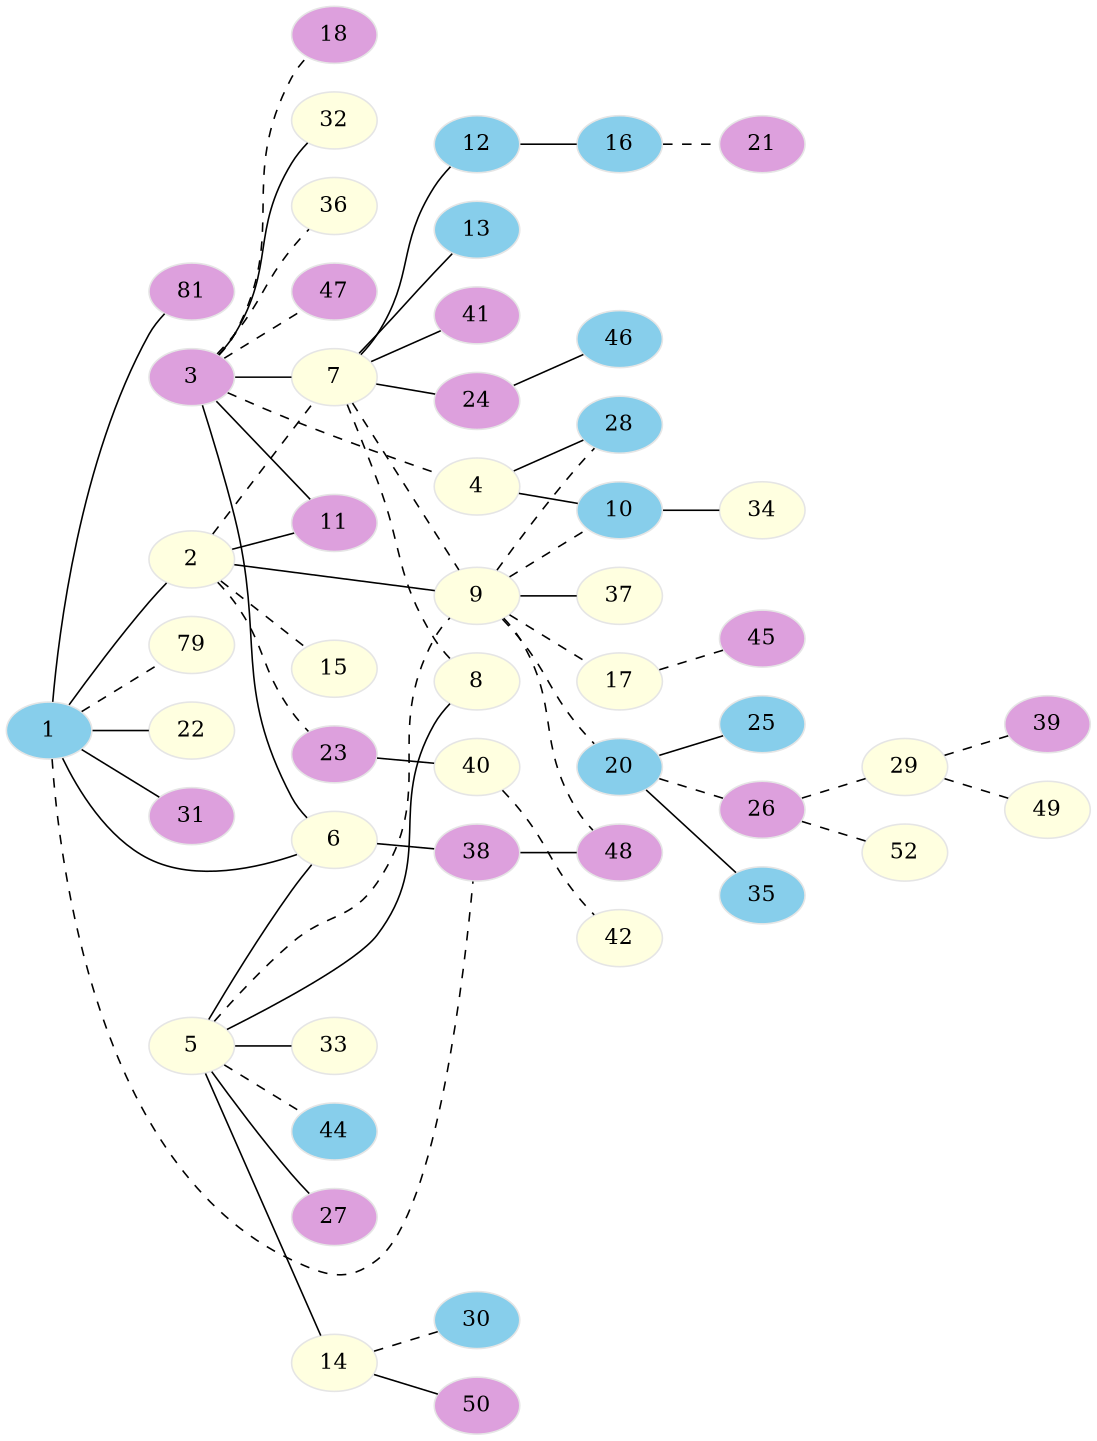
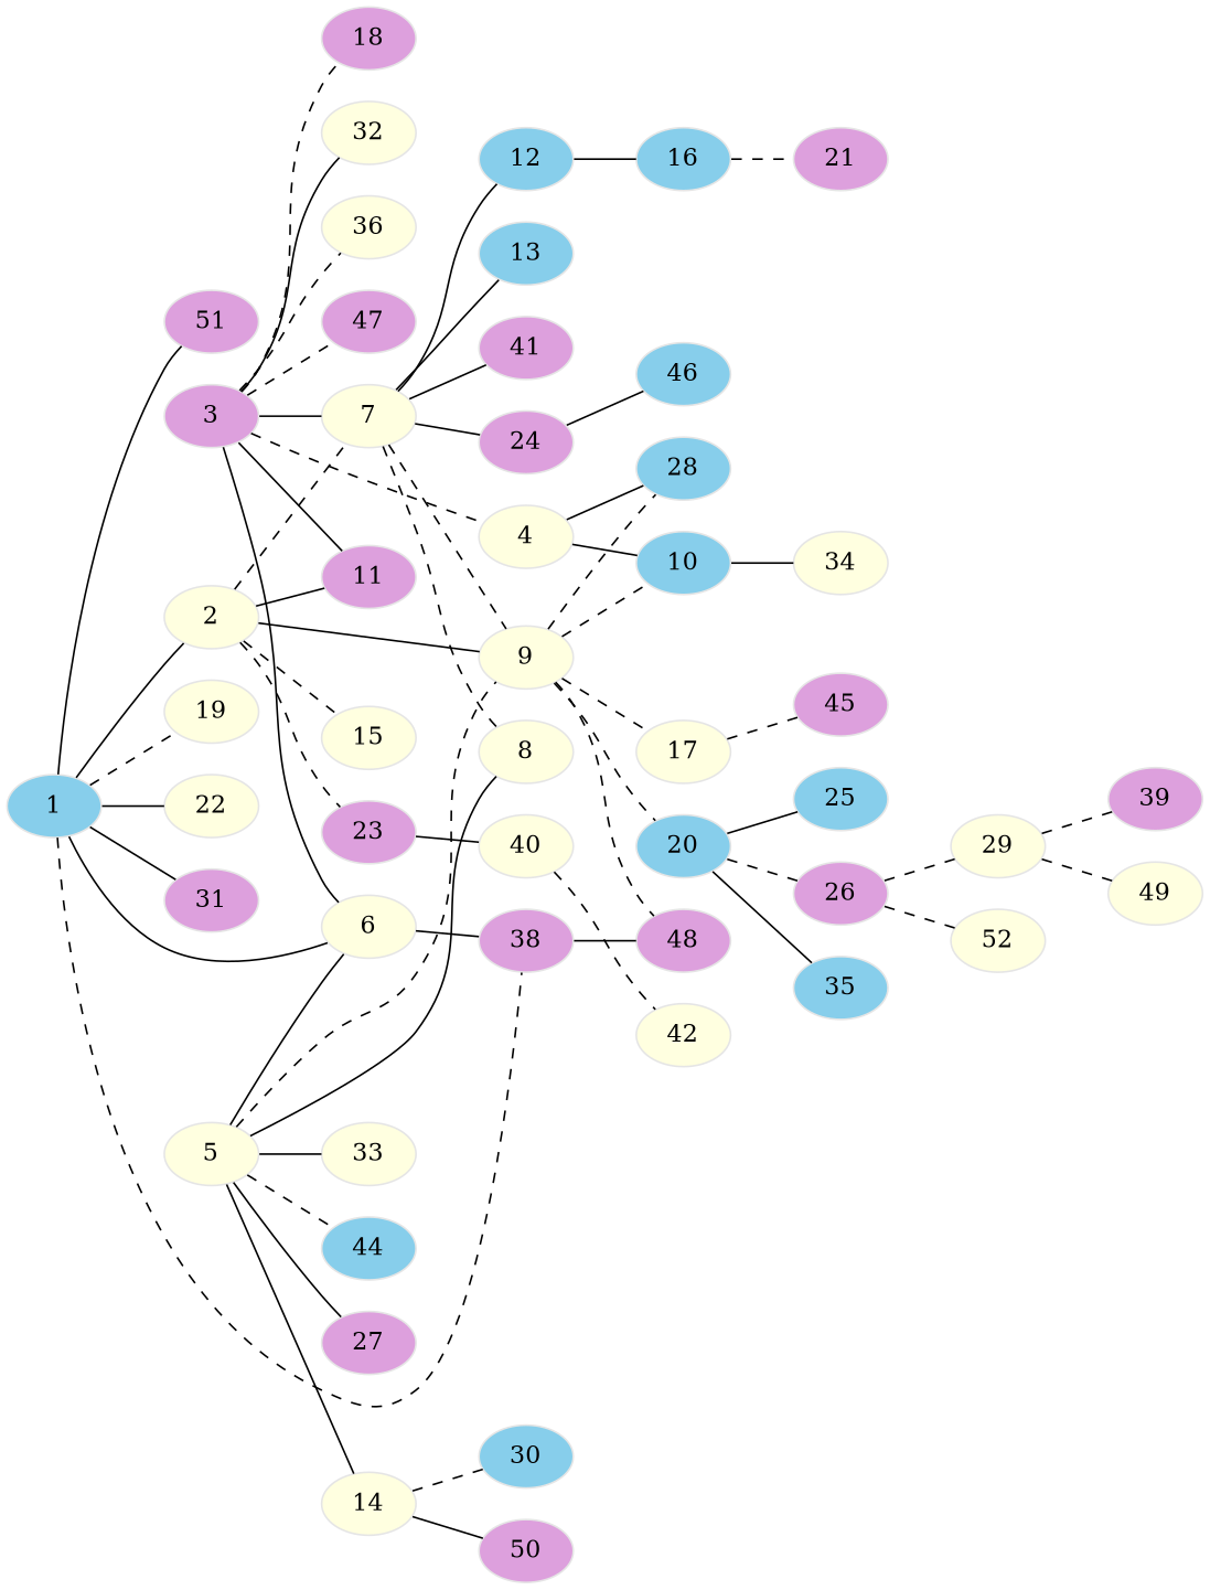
  graph {
    rankdir=LR
    node [color=gray90 fillcolor=lightyellow style=filled]
    edge [style=solid]
    1 [fillcolor=skyblue]
    2
    6
-   19 [label=79]
+   19
    22
    31 [fillcolor=plum]
    38 [fillcolor=plum]
-   51 [fillcolor=plum label=81]
+   51 [fillcolor=plum]
    7
    9
    15
    23 [fillcolor=plum]
    11 [fillcolor=plum]
    48 [fillcolor=plum]
    10 [fillcolor=skyblue]
    4
    28 [fillcolor=skyblue]
    8
    12 [fillcolor=skyblue]
    13 [fillcolor=skyblue]
    24 [fillcolor=plum]
    41 [fillcolor=plum]
    17
    20 [fillcolor=skyblue]
-   37
    40
    3 [fillcolor=plum]
    18 [fillcolor=plum]
    32
    36
    47 [fillcolor=plum]
    34
    5
    14
    27 [fillcolor=plum]
    33
    44 [fillcolor=skyblue]
    30 [fillcolor=skyblue]
    50 [fillcolor=plum]
    16 [fillcolor=skyblue]
    46 [fillcolor=skyblue]
    45 [fillcolor=plum]
    25 [fillcolor=skyblue]
    26 [fillcolor=plum]
    35 [fillcolor=skyblue]
    21 [fillcolor=plum]
    29
    52
    42
    39 [fillcolor=plum]
    49
    1 -- 2
    1 -- 6
    1 -- 19 [style=dashed]
    1 -- 22
    1 -- 31
    1 -- 38 [style=dashed]
    1 -- 51
    2 -- 7 [style=dashed]
    2 -- 9
    2 -- 15 [style=dashed]
    2 -- 23 [style=dashed]
    2 -- 11
    6 -- 38
    38 -- 48
    7 -- 9 [style=dashed]
    7 -- 8 [style=dashed]
    7 -- 12
    7 -- 13
    7 -- 24
    7 -- 41
    9 -- 48 [style=dashed]
    9 -- 10 [style=dashed]
    9 -- 28 [style=dashed]
    9 -- 17 [style=dashed]
    9 -- 20 [style=dashed]
-   9 -- 37
    23 -- 40
    10 -- 34
    4 -- 10
    4 -- 28
    12 -- 16
    24 -- 46
    17 -- 45 [style=dashed]
    20 -- 25
    20 -- 26 [style=dashed]
    20 -- 35
    40 -- 42 [style=dashed]
    3 -- 6
    3 -- 7
    3 -- 11
    3 -- 4 [style=dashed]
    3 -- 18 [style=dashed]
    3 -- 32
    3 -- 36 [style=dashed]
    3 -- 47 [style=dashed]
    5 -- 6
    5 -- 9 [style=dashed]
    5 -- 8
    5 -- 14
    5 -- 27
    5 -- 33
    5 -- 44 [style=dashed]
    14 -- 30 [style=dashed]
    14 -- 50
    16 -- 21 [style=dashed]
    26 -- 29 [style=dashed]
    26 -- 52 [style=dashed]
    29 -- 39 [style=dashed]
    29 -- 49 [style=dashed]
  }
